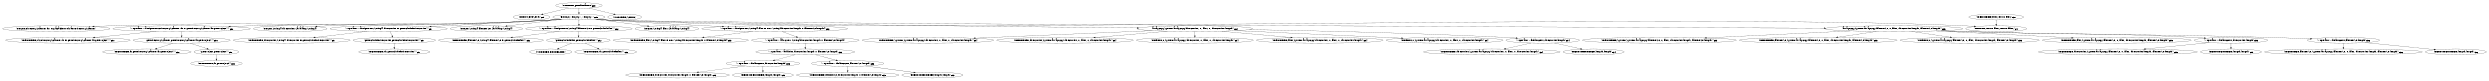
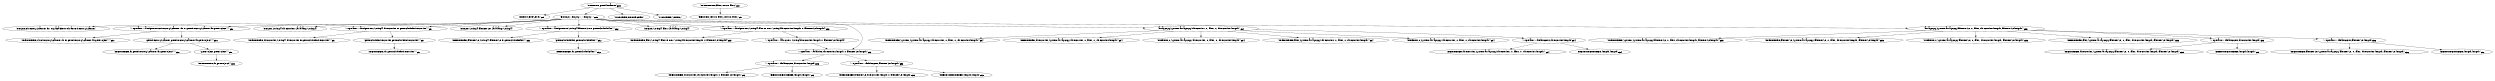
  digraph {
    n1 [label=<(METHOD,getFileNames)<SUB>689</SUB>>]
    n2 [label=<(PARAM,FileSet fs)<SUB>689</SUB>>]
    n3 [label=<(BLOCK,&lt;empty&gt;,&lt;empty&gt;)<SUB>689</SUB>>]
    n4 [label=<(MODIFIER,PROTECTED)>]
    n5 [label=<(MODIFIER,STATIC)>]
    n6 [label=<(LOCAL,DirectoryScanner ds: org.apache.tools.ant.DirectoryScanner)>]
    n7 [label=<(&lt;operator&gt;.assignment,DirectoryScanner ds = getDirectoryScanner(fs.getProject()))<SUB>690</SUB>>]
    n8 [label=<(LOCAL,String[] directories: java.lang.String[])>]
    n9 [label=<(&lt;operator&gt;.assignment,String[] directories = getIncludedDirectories())<SUB>691</SUB>>]
    n10 [label=<(LOCAL,String[] filesPerSe: java.lang.String[])>]
    n11 [label=<(&lt;operator&gt;.assignment,String[] filesPerSe = getIncludedFiles())<SUB>692</SUB>>]
    n12 [label=<(LOCAL,String[] files: java.lang.String[])>]
    n13 [label=<(&lt;operator&gt;.assignment,String[] files = new String[directories.length + filesPerSe.length])<SUB>693</SUB>>]
    n14 [label=<(arraycopy,System.arraycopy(directories, 0, files, 0, directories.length))<SUB>694</SUB>>]
    n15 [label=<(arraycopy,System.arraycopy(filesPerSe, 0, files, directories.length, filesPerSe.length))<SUB>695</SUB>>]
-   n16 [label=<(RETURN,return files;,return files;)<SUB>647</SUB>>]
+   n16 [label=<(RETURN,return files;,return files;)<SUB>697</SUB>>]
    n17 [label=<(IDENTIFIER,ds,DirectoryScanner ds = getDirectoryScanner(fs.getProject()))<SUB>690</SUB>>]
    n18 [label=<(getDirectoryScanner,getDirectoryScanner(fs.getProject()))<SUB>690</SUB>>]
    n19 [label=<(IDENTIFIER,directories,String[] directories = getIncludedDirectories())<SUB>691</SUB>>]
    n20 [label=<(getIncludedDirectories,getIncludedDirectories())<SUB>691</SUB>>]
    n21 [label=<(IDENTIFIER,filesPerSe,String[] filesPerSe = getIncludedFiles())<SUB>692</SUB>>]
    n22 [label=<(getIncludedFiles,getIncludedFiles())<SUB>692</SUB>>]
    n23 [label=<(IDENTIFIER,files,String[] files = new String[directories.length + filesPerSe.length])<SUB>693</SUB>>]
    n24 [label=<(&lt;operator&gt;.alloc,new String[directories.length + filesPerSe.length])>]
    n25 [label=<(IDENTIFIER,System,System.arraycopy(directories, 0, files, 0, directories.length))<SUB>694</SUB>>]
    n26 [label=<(IDENTIFIER,directories,System.arraycopy(directories, 0, files, 0, directories.length))<SUB>694</SUB>>]
    n27 [label=<(LITERAL,0,System.arraycopy(directories, 0, files, 0, directories.length))<SUB>694</SUB>>]
    n28 [label=<(IDENTIFIER,files,System.arraycopy(directories, 0, files, 0, directories.length))<SUB>694</SUB>>]
    n29 [label=<(LITERAL,0,System.arraycopy(directories, 0, files, 0, directories.length))<SUB>694</SUB>>]
    n30 [label=<(&lt;operator&gt;.fieldAccess,directories.length)<SUB>694</SUB>>]
    n31 [label=<(IDENTIFIER,System,System.arraycopy(filesPerSe, 0, files, directories.length, filesPerSe.length))<SUB>695</SUB>>]
    n32 [label=<(IDENTIFIER,filesPerSe,System.arraycopy(filesPerSe, 0, files, directories.length, filesPerSe.length))<SUB>695</SUB>>]
    n33 [label=<(LITERAL,0,System.arraycopy(filesPerSe, 0, files, directories.length, filesPerSe.length))<SUB>695</SUB>>]
    n34 [label=<(IDENTIFIER,files,System.arraycopy(filesPerSe, 0, files, directories.length, filesPerSe.length))<SUB>695</SUB>>]
    n35 [label=<(&lt;operator&gt;.fieldAccess,directories.length)<SUB>695</SUB>>]
    n36 [label=<(&lt;operator&gt;.fieldAccess,filesPerSe.length)<SUB>696</SUB>>]
    n37 [label=<(IDENTIFIER,fs,getDirectoryScanner(fs.getProject()))<SUB>690</SUB>>]
    n38 [label=<(getProject,getProject())<SUB>690</SUB>>]
    n39 [label=<(IDENTIFIER,fs,getProject())<SUB>690</SUB>>]
    n40 [label=<(IDENTIFIER,ds,getIncludedDirectories())<SUB>691</SUB>>]
    n41 [label=<(IDENTIFIER,ds,getIncludedFiles())<SUB>692</SUB>>]
    n42 [label=<(&lt;operator&gt;.addition,directories.length + filesPerSe.length)<SUB>693</SUB>>]
    n43 [label=<(&lt;operator&gt;.fieldAccess,directories.length)<SUB>693</SUB>>]
    n44 [label=<(&lt;operator&gt;.fieldAccess,filesPerSe.length)<SUB>693</SUB>>]
    n45 [label=<(IDENTIFIER,directories,directories.length + filesPerSe.length)<SUB>693</SUB>>]
    n46 [label=<(FIELD_IDENTIFIER,length,length)<SUB>693</SUB>>]
    n47 [label=<(IDENTIFIER,filesPerSe,directories.length + filesPerSe.length)<SUB>693</SUB>>]
    n48 [label=<(FIELD_IDENTIFIER,length,length)<SUB>693</SUB>>]
    n49 [label=<(IDENTIFIER,directories,System.arraycopy(directories, 0, files, 0, directories.length))<SUB>694</SUB>>]
    n50 [label=<(FIELD_IDENTIFIER,length,length)<SUB>694</SUB>>]
    n51 [label=<(IDENTIFIER,directories,System.arraycopy(filesPerSe, 0, files, directories.length, filesPerSe.length))<SUB>695</SUB>>]
    n52 [label=<(FIELD_IDENTIFIER,length,length)<SUB>695</SUB>>]
    n53 [label=<(IDENTIFIER,filesPerSe,System.arraycopy(filesPerSe, 0, files, directories.length, filesPerSe.length))<SUB>696</SUB>>]
    n54 [label=<(FIELD_IDENTIFIER,length,length)<SUB>696</SUB>>]
    n55 [label=<(IDENTIFIER,files,return files;)<SUB>697</SUB>>]
    n1 -> n2
    n1 -> n3
-   n22 -> n4
+   n1 -> n4
    n1 -> n5
    n3 -> n6
    n3 -> n7
    n3 -> n8
    n3 -> n9
    n3 -> n10
    n3 -> n11
    n3 -> n12
    n3 -> n13
    n3 -> n14
    n3 -> n15
-   n3 -> n16
+   n3 -> n42
    n7 -> n17
    n7 -> n18
    n9 -> n19
    n9 -> n20
    n11 -> n21
    n11 -> n22
    n13 -> n23
    n13 -> n24
    n14 -> n25
    n14 -> n26
    n14 -> n27
    n14 -> n28
    n14 -> n29
    n14 -> n30
    n15 -> n31
    n15 -> n32
    n15 -> n33
    n15 -> n34
    n15 -> n35
    n15 -> n36
    n18 -> n37
    n18 -> n38
    n20 -> n40
    n22 -> n41
    n24 -> n42
    n30 -> n49
    n30 -> n50
    n35 -> n51
    n35 -> n52
    n36 -> n53
    n36 -> n54
    n38 -> n39
    n42 -> n43
    n42 -> n44
    n43 -> n45
    n43 -> n46
    n44 -> n47
    n44 -> n48
    n55 -> n16
  }
